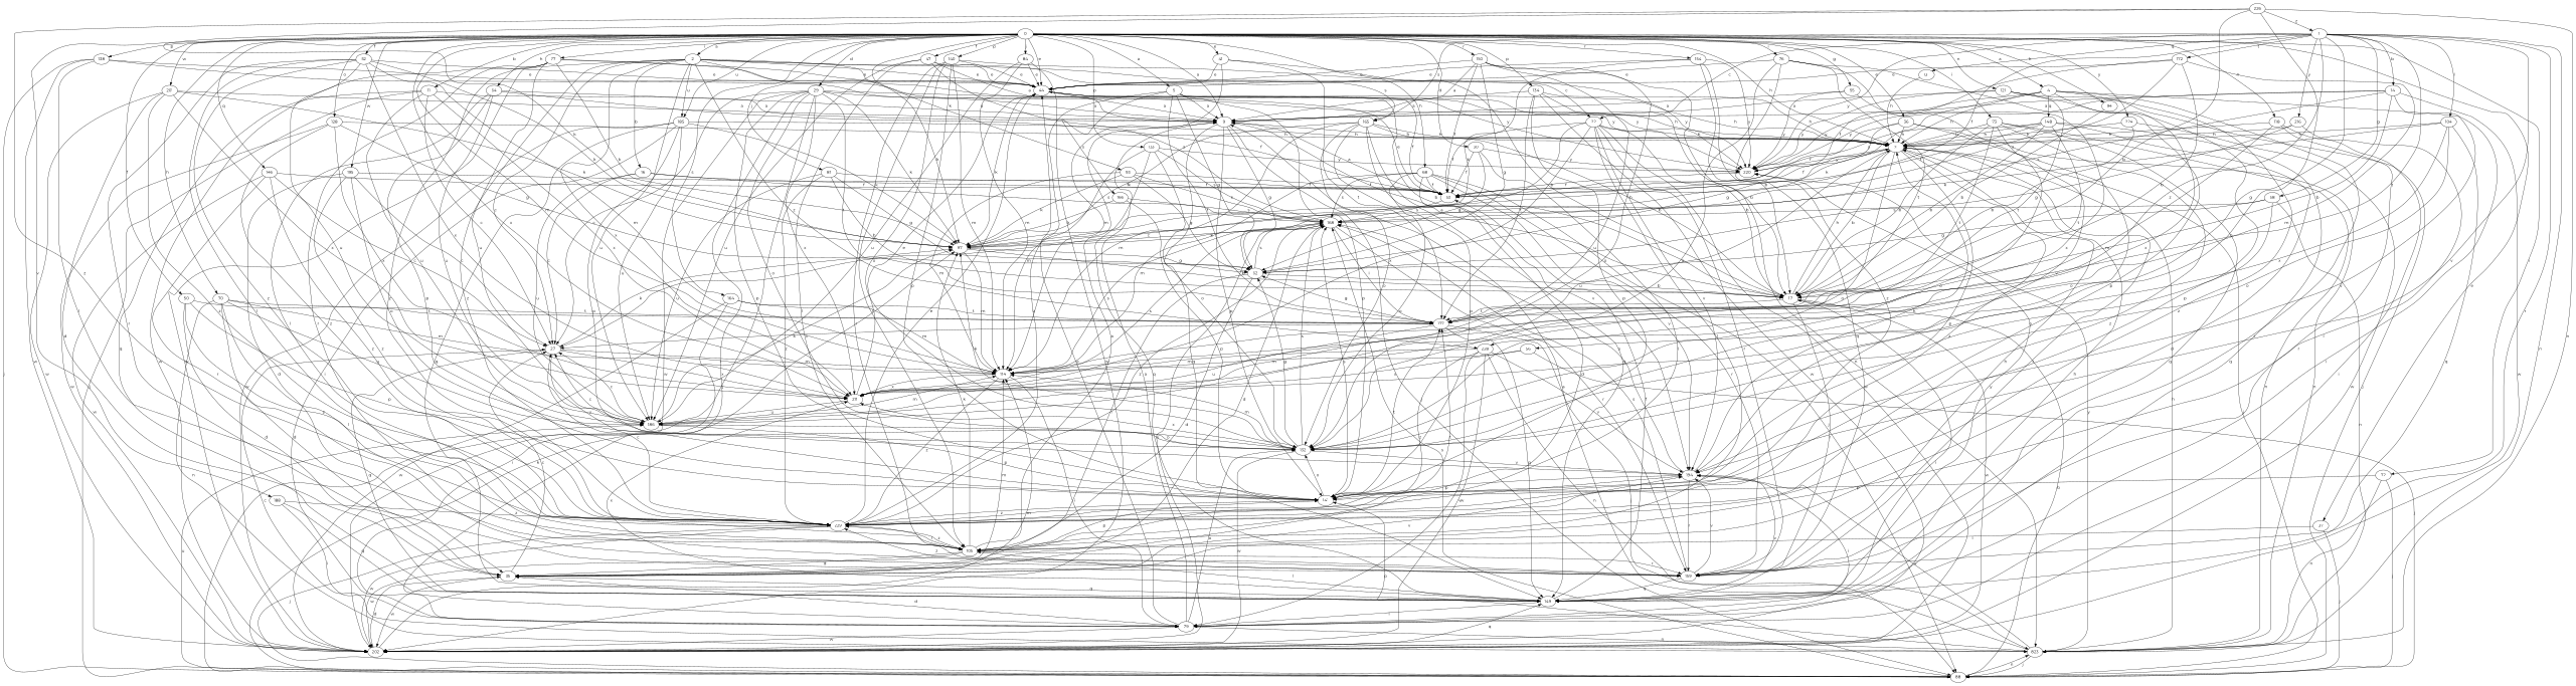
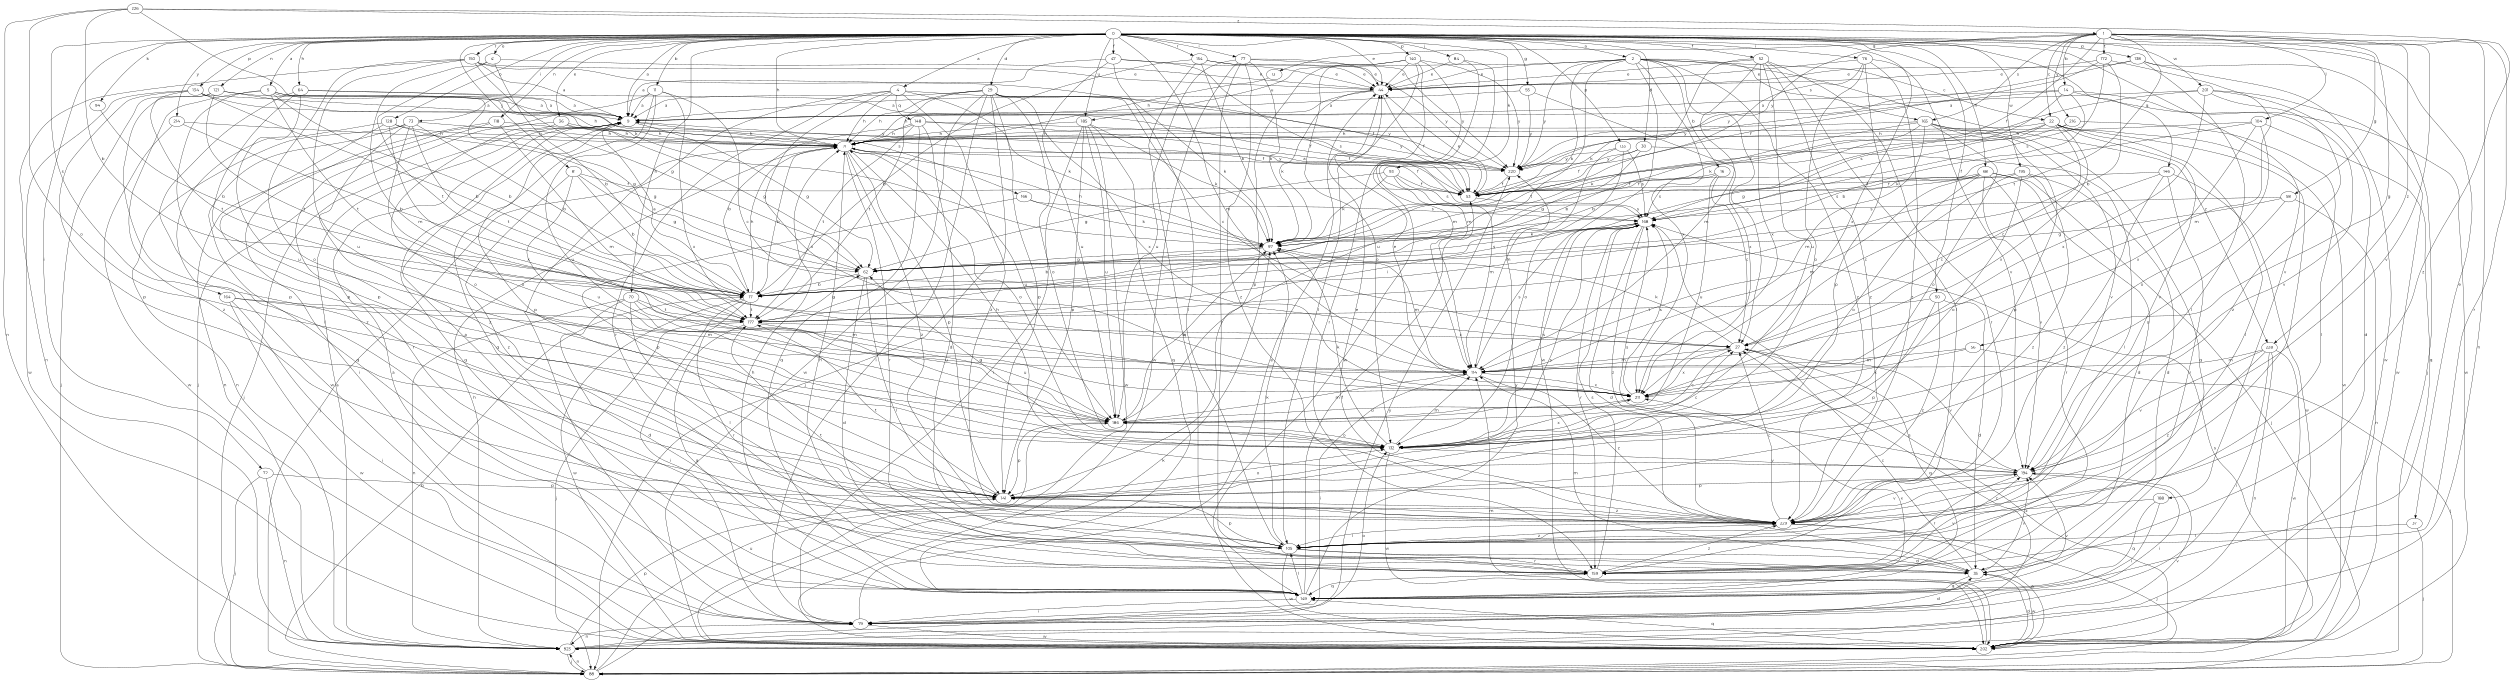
  strict digraph {
    fontname=Montserrat
    node [fontname=Montserrat]
    edge [fontname=Montserrat]
    0
    2
    4
    5
    9
    11
    29
    30
    36
    37
    41
    44
    47
    50
    52
    55
    64
    68
    70
    71
    72
    73
    76
    77
    81
    84
    93
    94
    114
    118
    121
    128
    133
    134
    138
    140
    146
    150
    154
    164
    185
    188
    195
    201
    211
-   214 [label=224]
+   214
    22
    165
    220
    228
    16
    27
    97
    186
    202
    229
    159
    79
    148
    177
    17
    62
    141
    166
    88
    149
    132
    53
    105
    n70 [label=823]
    168
    35
    194
    1
    14
    56
    58
    104
    131
    172
    216
    226
    0 -> 2 [label=a]
    0 -> 4 [label=a]
    0 -> 5 [label=a]
    0 -> 9 [label=a]
    0 -> 11 [label=b]
    0 -> 29 [label=d]
    0 -> 30 [label=d]
    0 -> 36 [label=e]
    0 -> 37 [label=e]
    0 -> 41 [label=e]
    0 -> 44 [label=e]
    0 -> 47 [label=f]
    0 -> 50 [label=f]
    0 -> 52 [label=f]
    0 -> 55 [label=g]
    0 -> 64 [label=h]
    0 -> 68 [label=h]
    0 -> 70 [label=h]
    0 -> 71 [label=h]
    0 -> 72 [label=i]
    0 -> 73 [label=i]
    0 -> 76 [label=i]
    0 -> 77 [label=i]
    0 -> 81 [label=j]
    0 -> 84 [label=j]
    0 -> 93 [label=k]
    0 -> 94 [label=k]
    0 -> 114 [label=m]
    0 -> 118 [label=n]
    0 -> 121 [label=n]
    0 -> 128 [label=o]
    0 -> 133 [label=p]
    0 -> 134 [label=p]
    0 -> 138 [label=p]
    0 -> 140 [label=p]
    0 -> 146 [label=q]
    0 -> 150 [label=r]
    0 -> 154 [label=r]
    0 -> 164 [label=s]
    0 -> 185 [label=u]
    0 -> 188 [label=v]
    0 -> 195 [label=w]
    0 -> 201 [label=w]
    0 -> 211 [label=x]
    0 -> 214 [label=y]
    2 -> 44 [label=e]
    2 -> 185 [label=u]
    2 -> 211 [label=x]
    2 -> 22 [label=c]
    2 -> 165 [label=s]
    2 -> 220 [label=y]
    2 -> 228 [label=z]
    2 -> 16 [label=b]
    2 -> 27 [label=c]
    2 -> 97 [label=k]
    2 -> 186 [label=u]
    2 -> 202 [label=w]
    2 -> 229 [label=z]
    4 -> 71 [label=h]
    4 -> 211 [label=x]
    4 -> 220 [label=y]
    4 -> 97 [label=k]
    4 -> 229 [label=z]
    4 -> 159 [label=r]
    4 -> 79 [label=i]
    4 -> 148 [label=q]
    5 -> 9 [label=a]
    5 -> 229 [label=z]
    5 -> 177 [label=t]
    5 -> 17 [label=b]
    5 -> 62 [label=g]
    5 -> 141 [label=p]
    5 -> 166 [label=s]
    9 -> 71 [label=h]
    9 -> 62 [label=g]
    9 -> 141 [label=p]
    9 -> 88 [label=j]
    9 -> 149 [label=q]
    11 -> 9 [label=a]
    11 -> 211 [label=x]
    11 -> 27 [label=c]
    11 -> 186 [label=u]
    11 -> 88 [label=j]
    11 -> 149 [label=q]
    29 -> 9 [label=a]
    29 -> 71 [label=h]
    29 -> 211 [label=x]
    29 -> 27 [label=c]
    29 -> 97 [label=k]
    29 -> 202 [label=w]
    29 -> 79 [label=i]
    29 -> 177 [label=t]
    29 -> 141 [label=p]
    29 -> 88 [label=j]
    29 -> 132 [label=o]
    30 -> 220 [label=y]
    30 -> 62 [label=g]
    30 -> 53 [label=f]
    30 -> 105 [label=l]
    36 -> 71 [label=h]
    36 -> 62 [label=g]
    36 -> 132 [label=o]
    36 -> 53 [label=f]
    36 -> n70 [label=n]
    37 -> 88 [label=j]
    37 -> 105 [label=l]
    41 -> 44 [label=e]
    41 -> 114 [label=m]
    41 -> 177 [label=t]
    41 -> 17 [label=b]
    44 -> 9 [label=a]
    44 -> 71 [label=h]
    44 -> 97 [label=k]
    44 -> 53 [label=f]
    47 -> 9 [label=a]
    47 -> 44 [label=e]
    47 -> 186 [label=u]
    47 -> 105 [label=l]
    47 -> 168 [label=s]
    50 -> 229 [label=z]
    50 -> 177 [label=t]
    50 -> 141 [label=p]
    50 -> 35 [label=d]
    52 -> 44 [label=e]
    52 -> 114 [label=m]
    52 -> 211 [label=x]
    52 -> 97 [label=k]
    52 -> 186 [label=u]
    52 -> 229 [label=z]
    52 -> 159 [label=r]
    52 -> 105 [label=l]
    55 -> 9 [label=a]
    55 -> 211 [label=x]
    55 -> 220 [label=y]
    64 -> 9 [label=a]
    64 -> 186 [label=u]
    64 -> 141 [label=p]
    64 -> 53 [label=f]
    64 -> 105 [label=l]
    68 -> 114 [label=m]
    68 -> 159 [label=r]
    68 -> 88 [label=j]
    68 -> 132 [label=o]
    68 -> 53 [label=f]
    68 -> 168 [label=s]
    68 -> 35 [label=d]
    68 -> 194 [label=v]
    70 -> 114 [label=m]
    70 -> 186 [label=u]
    70 -> 177 [label=t]
    70 -> 105 [label=l]
    70 -> n70 [label=n]
    70 -> 35 [label=d]
    71 -> 220 [label=y]
    71 -> 186 [label=u]
    71 -> 229 [label=z]
    71 -> 159 [label=r]
    71 -> 17 [label=b]
    71 -> 141 [label=p]
    71 -> 88 [label=j]
    71 -> 132 [label=o]
    71 -> 53 [label=f]
    72 -> 141 [label=p]
    72 -> 88 [label=j]
    72 -> n70 [label=n]
    73 -> 71 [label=h]
    73 -> 229 [label=z]
    73 -> 177 [label=t]
    73 -> 17 [label=b]
    73 -> 149 [label=q]
    73 -> 132 [label=o]
    73 -> n70 [label=n]
    76 -> 44 [label=e]
    76 -> 229 [label=z]
    76 -> 177 [label=t]
    76 -> 141 [label=p]
    76 -> 132 [label=o]
    76 -> 194 [label=v]
    77 -> 44 [label=e]
    77 -> 220 [label=y]
    77 -> 97 [label=k]
    77 -> 186 [label=u]
    77 -> 202 [label=w]
    77 -> 229 [label=z]
    77 -> 159 [label=r]
    81 -> 186 [label=u]
    81 -> 229 [label=z]
    81 -> 17 [label=b]
    81 -> 62 [label=g]
    81 -> 53 [label=f]
    84 -> 44 [label=e]
    84 -> 114 [label=m]
-   84 -> 186 [label=u]
    84 -> 202 [label=w]
    93 -> 114 [label=m]
    93 -> 97 [label=k]
    93 -> 62 [label=g]
    93 -> 53 [label=f]
    93 -> 168 [label=s]
    94 -> 17 [label=b]
    114 -> 211 [label=x]
    114 -> 229 [label=z]
    114 -> 79 [label=i]
    114 -> 168 [label=s]
    118 -> 71 [label=h]
    118 -> 114 [label=m]
    118 -> 159 [label=r]
    118 -> 79 [label=i]
    121 -> 9 [label=a]
    121 -> 220 [label=y]
    121 -> 177 [label=t]
    121 -> 141 [label=p]
    121 -> 88 [label=j]
    128 -> 71 [label=h]
    128 -> 211 [label=x]
    128 -> 202 [label=w]
    128 -> 229 [label=z]
    128 -> 62 [label=g]
    133 -> 114 [label=m]
    133 -> 220 [label=y]
-   133 -> 149 [label=q]
    133 -> 132 [label=o]
    133 -> 168 [label=s]
    134 -> 9 [label=a]
    134 -> 71 [label=h]
    134 -> 202 [label=w]
    134 -> 177 [label=t]
    134 -> 17 [label=b]
    134 -> 141 [label=p]
    138 -> 44 [label=e]
    138 -> 220 [label=y]
    138 -> 202 [label=w]
    138 -> 88 [label=j]
    138 -> 105 [label=l]
    140 -> 44 [label=e]
    140 -> 114 [label=m]
    140 -> 220 [label=y]
    140 -> 159 [label=r]
    140 -> 141 [label=p]
    140 -> 132 [label=o]
    140 -> 105 [label=l]
    146 -> 27 [label=c]
    146 -> 202 [label=w]
    146 -> 229 [label=z]
    146 -> 159 [label=r]
    146 -> 53 [label=f]
    150 -> 9 [label=a]
    150 -> 44 [label=e]
    150 -> 186 [label=u]
    150 -> 62 [label=g]
    150 -> 132 [label=o]
    150 -> 53 [label=f]
    150 -> n70 [label=n]
    154 -> 44 [label=e]
    154 -> 220 [label=y]
    154 -> 97 [label=k]
    154 -> 17 [label=b]
    154 -> 149 [label=q]
    164 -> 114 [label=m]
    164 -> 202 [label=w]
    164 -> 79 [label=i]
    164 -> 177 [label=t]
    185 -> 71 [label=h]
    185 -> 97 [label=k]
    185 -> 186 [label=u]
    185 -> 202 [label=w]
    185 -> 79 [label=i]
    185 -> 141 [label=p]
    185 -> 149 [label=q]
    188 -> 229 [label=z]
    188 -> 79 [label=i]
    188 -> 149 [label=q]
    195 -> 27 [label=c]
    195 -> 229 [label=z]
    195 -> 132 [label=o]
    195 -> 53 [label=f]
    195 -> 35 [label=d]
    201 -> 9 [label=a]
    201 -> 211 [label=x]
    201 -> 97 [label=k]
    201 -> 202 [label=w]
    201 -> 229 [label=z]
    201 -> 35 [label=d]
    211 -> 44 [label=e]
    211 -> 186 [label=u]
    211 -> 168 [label=s]
    214 -> 71 [label=h]
    214 -> 202 [label=w]
    214 -> 17 [label=b]
    22 -> 71 [label=h]
    22 -> 211 [label=x]
    22 -> 27 [label=c]
    22 -> 202 [label=w]
    22 -> 159 [label=r]
    22 -> 17 [label=b]
    22 -> 53 [label=f]
    22 -> 105 [label=l]
    22 -> 194 [label=v]
    165 -> 71 [label=h]
    165 -> 114 [label=m]
    165 -> 97 [label=k]
    165 -> 17 [label=b]
    165 -> 141 [label=p]
    165 -> 149 [label=q]
    165 -> 132 [label=o]
    165 -> 194 [label=v]
    220 -> 53 [label=f]
    228 -> 114 [label=m]
    228 -> 202 [label=w]
    228 -> 229 [label=z]
    228 -> 79 [label=i]
    228 -> n70 [label=n]
    228 -> 194 [label=v]
    16 -> 27 [label=c]
    16 -> 186 [label=u]
    16 -> 53 [label=f]
    16 -> 168 [label=s]
    27 -> 114 [label=m]
    27 -> 211 [label=x]
    27 -> 97 [label=k]
    27 -> 149 [label=q]
    27 -> 194 [label=v]
    97 -> 71 [label=h]
    97 -> 114 [label=m]
    97 -> 17 [label=b]
    97 -> 62 [label=g]
    186 -> 114 [label=m]
    186 -> 27 [label=c]
    186 -> 97 [label=k]
    186 -> 141 [label=p]
    186 -> 132 [label=o]
    202 -> 114 [label=m]
    202 -> 149 [label=q]
    202 -> 168 [label=s]
    202 -> 35 [label=d]
    229 -> 44 [label=e]
    229 -> 27 [label=c]
    229 -> 202 [label=w]
    229 -> 88 [label=j]
    229 -> 105 [label=l]
    229 -> 194 [label=v]
    159 -> 71 [label=h]
    159 -> 229 [label=z]
    159 -> 149 [label=q]
    159 -> 168 [label=s]
    159 -> 194 [label=v]
    79 -> 9 [label=a]
    79 -> 44 [label=e]
    79 -> 202 [label=w]
    79 -> 132 [label=o]
    79 -> n70 [label=n]
    79 -> 35 [label=d]
    148 -> 71 [label=h]
    148 -> 220 [label=y]
    148 -> 177 [label=t]
    148 -> 17 [label=b]
    148 -> 149 [label=q]
    148 -> 53 [label=f]
    148 -> 35 [label=d]
    177 -> 27 [label=c]
    177 -> 186 [label=u]
    177 -> 62 [label=g]
    177 -> 88 [label=j]
    177 -> 149 [label=q]
    17 -> 9 [label=a]
    17 -> 71 [label=h]
    17 -> 202 [label=w]
    17 -> 159 [label=r]
    17 -> 79 [label=i]
    17 -> 177 [label=t]
    62 -> 17 [label=b]
    62 -> 105 [label=l]
    62 -> 168 [label=s]
    62 -> 35 [label=d]
    141 -> 229 [label=z]
    141 -> 177 [label=t]
    141 -> 132 [label=o]
    141 -> 168 [label=s]
    166 -> 97 [label=k]
    166 -> 141 [label=p]
    166 -> 168 [label=s]
    88 -> 97 [label=k]
    88 -> 186 [label=u]
    88 -> 17 [label=b]
    88 -> n70 [label=n]
    88 -> 168 [label=s]
    149 -> 71 [label=h]
    149 -> 211 [label=x]
    149 -> 220 [label=y]
    149 -> 79 [label=i]
    149 -> 53 [label=f]
    149 -> 105 [label=l]
    149 -> 194 [label=v]
    132 -> 114 [label=m]
    132 -> 211 [label=x]
    132 -> 27 [label=c]
    132 -> 97 [label=k]
    132 -> 202 [label=w]
    132 -> 62 [label=g]
    132 -> 168 [label=s]
    132 -> 194 [label=v]
    53 -> 9 [label=a]
    53 -> 44 [label=e]
    53 -> 168 [label=s]
    105 -> 9 [label=a]
    105 -> 97 [label=k]
    105 -> 202 [label=w]
    105 -> 229 [label=z]
    105 -> 159 [label=r]
    105 -> 177 [label=t]
    105 -> 141 [label=p]
    105 -> 35 [label=d]
    n70 -> 9 [label=a]
    n70 -> 71 [label=h]
    n70 -> 220 [label=y]
    n70 -> 27 [label=c]
    n70 -> 141 [label=p]
    n70 -> 88 [label=j]
    n70 -> 194 [label=v]
    168 -> 97 [label=k]
    168 -> 229 [label=z]
    168 -> 159 [label=r]
    168 -> 177 [label=i]
    168 -> 35 [label=d]
    35 -> 114 [label=m]
    35 -> 27 [label=c]
    35 -> 202 [label=w]
    35 -> 149 [label=q]
    35 -> 194 [label=v]
    194 -> 71 [label=h]
    194 -> 159 [label=r]
    194 -> 79 [label=i]
    194 -> 141 [label=p]
    194 -> 168 [label=s]
    1 -> 22 [label=c]
    1 -> 165 [label=s]
    1 -> 220 [label=y]
    1 -> 228 [label=z]
    1 -> 159 [label=r]
    1 -> 177 [label=t]
    1 -> 53 [label=f]
    1 -> n70 [label=n]
    1 -> 194 [label=v]
    1 -> 14 [label=b]
    1 -> 56 [label=g]
    1 -> 58 [label=g]
    1 -> 104 [label=l]
    1 -> 131 [label=q]
    1 -> 172 [label=t]
    1 -> 216 [label=y]
    14 -> 9 [label=a]
    14 -> 220 [label=y]
    14 -> 202 [label=w]
    14 -> 17 [label=b]
    14 -> 168 [label=s]
    14 -> 194 [label=v]
    56 -> 114 [label=m]
    56 -> 211 [label=x]
    56 -> 88 [label=j]
    58 -> 62 [label=g]
    58 -> 132 [label=o]
    58 -> n70 [label=n]
    58 -> 168 [label=s]
    104 -> 71 [label=h]
    104 -> 211 [label=x]
    104 -> 97 [label=k]
    104 -> 149 [label=q]
    104 -> 132 [label=o]
    131 -> 71 [label=h]
    172 -> 44 [label=e]
    172 -> 114 [label=m]
    172 -> 17 [label=b]
    172 -> 53 [label=f]
    172 -> 168 [label=s]
    216 -> 71 [label=h]
    216 -> 62 [label=g]
    216 -> 105 [label=l]
    226 -> 97 [label=k]
    226 -> 229 [label=z]
    226 -> 17 [label=b]
    226 -> 132 [label=o]
    226 -> n70 [label=n]
    226 -> 1 [label=z]
  }
